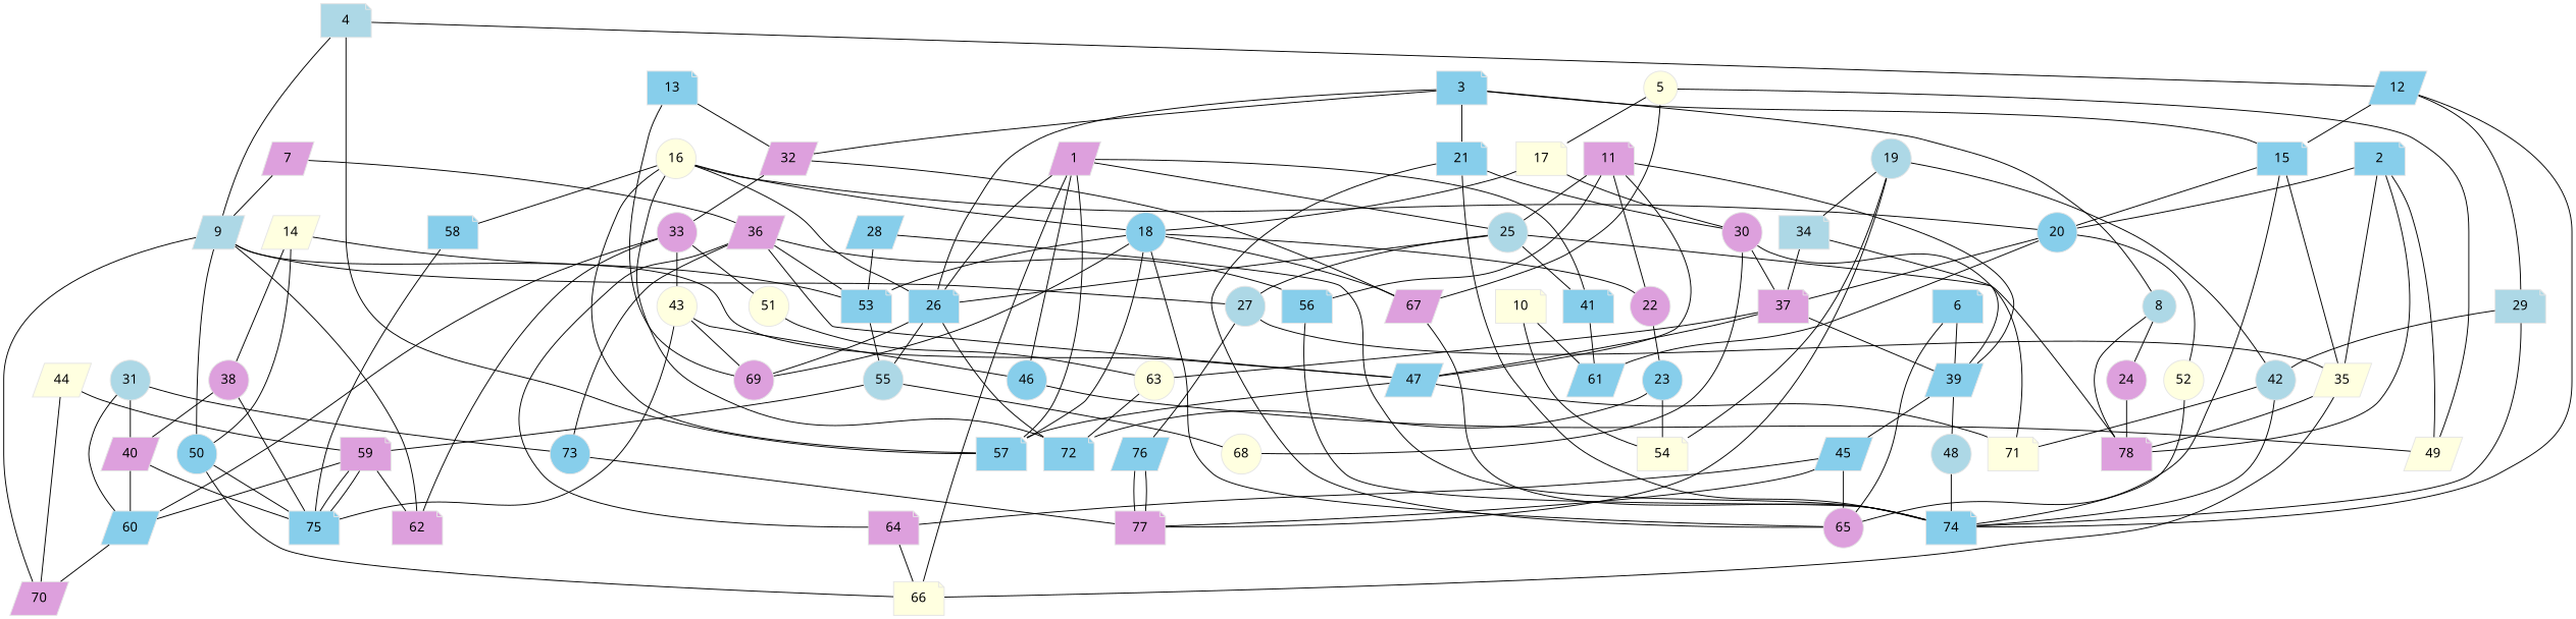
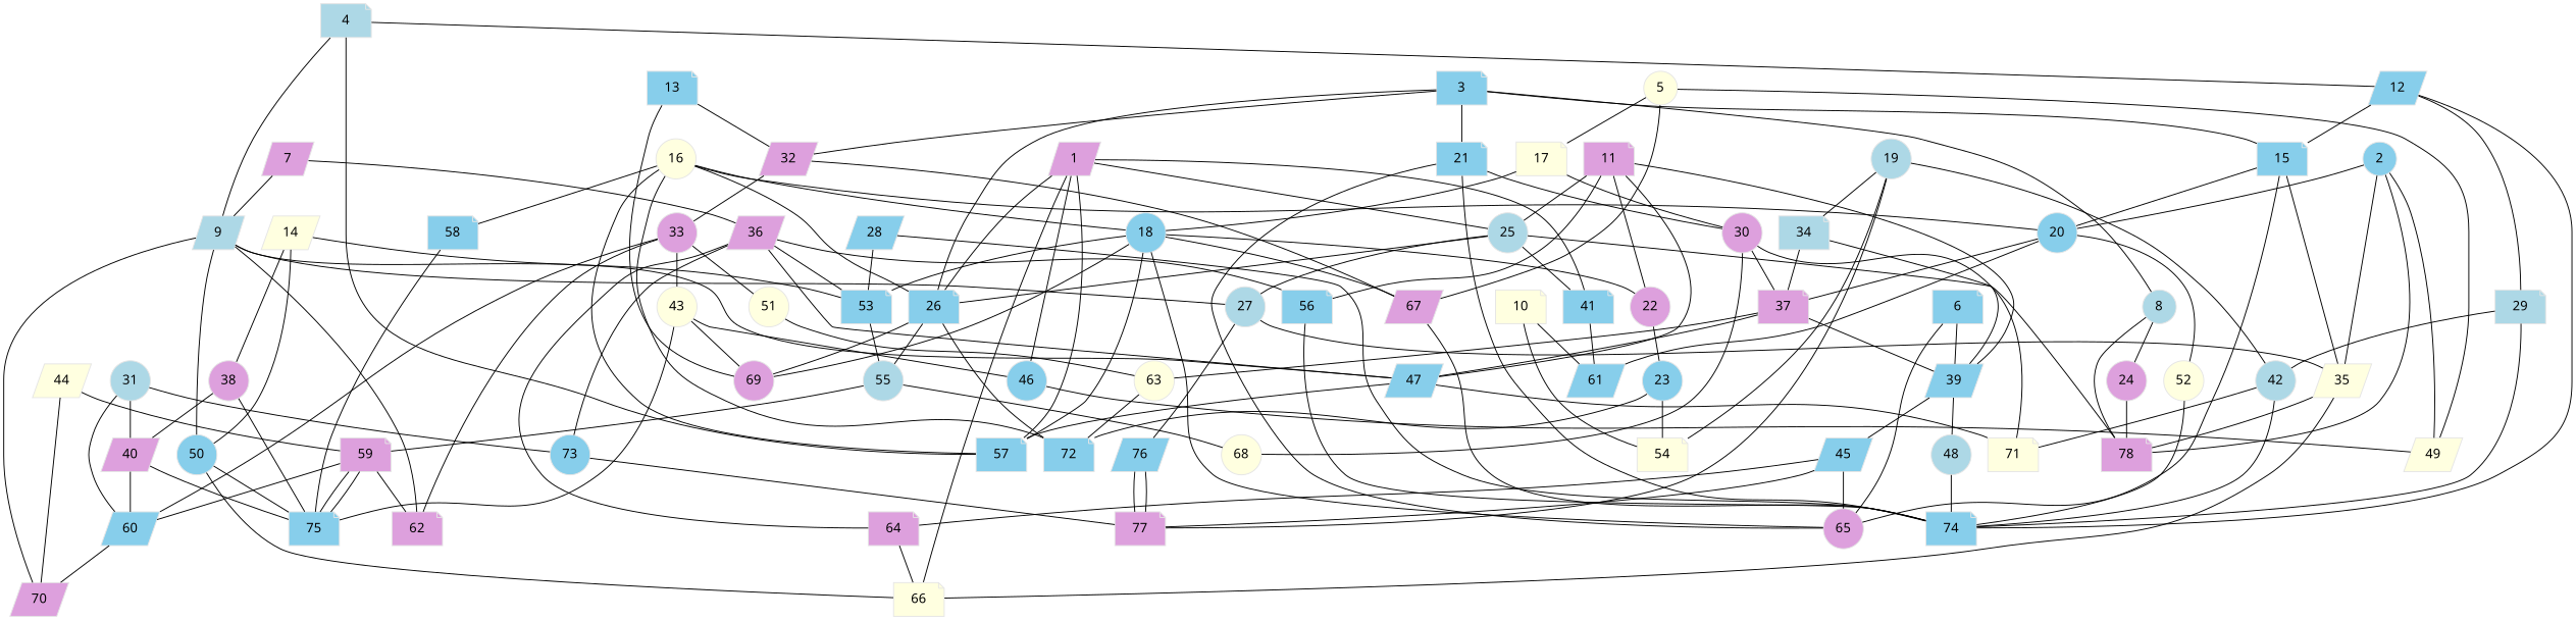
  graph {
    fontname="Noto Sans"
    node [color=gray90 fillcolor=skyblue fontname="Noto Sans" shape=circle style=filled]
    edge [fontname="Noto Sans"]
    1 [fillcolor=plum shape=parallelogram]
    25 [fillcolor=lightblue]
    26 [shape=note]
    41 [shape=note]
    46
    57 [shape=note]
    66 [fillcolor=lightyellow shape=note]
    78 [fillcolor=plum shape=note]
    27 [fillcolor=lightblue]
    69 [fillcolor=plum]
    72 [shape=note]
    55 [fillcolor=lightblue]
    61 [shape=parallelogram]
    49 [fillcolor=lightyellow shape=parallelogram]
-   2 [shape=note]
+   2
    20
    35 [fillcolor=lightyellow shape=parallelogram]
    37 [fillcolor=plum shape=note]
    52 [fillcolor=lightyellow]
    3 [shape=note]
    8 [fillcolor=lightblue]
    15 [shape=note]
    21 [shape=note]
    32 [fillcolor=plum shape=parallelogram]
    24 [fillcolor=plum]
    65 [fillcolor=plum]
    74 [shape=note]
    30 [fillcolor=plum]
    67 [fillcolor=plum shape=parallelogram]
    33 [fillcolor=plum]
    4 [fillcolor=lightblue shape=note]
    9 [fillcolor=lightblue shape=parallelogram]
    12 [shape=parallelogram]
    47 [shape=parallelogram]
    50
    62 [fillcolor=plum shape=note]
    70 [fillcolor=plum shape=parallelogram]
    29 [fillcolor=lightblue shape=note]
    5 [fillcolor=lightyellow]
    17 [fillcolor=lightyellow shape=note]
    18
    6 [shape=note]
    39 [shape=parallelogram]
    45 [shape=parallelogram]
    48 [fillcolor=lightblue]
    7 [fillcolor=plum shape=parallelogram]
    36 [fillcolor=plum shape=parallelogram]
    56 [shape=note]
    53 [shape=note]
    73
    64 [fillcolor=plum shape=note]
    76 [shape=parallelogram]
    71 [fillcolor=lightyellow shape=note]
    75 [shape=note]
    10 [fillcolor=lightyellow shape=note]
    54 [fillcolor=lightyellow shape=note]
    11 [fillcolor=plum shape=note]
    22 [fillcolor=plum]
    23
    42 [fillcolor=lightblue]
    13 [shape=note]
    14 [fillcolor=lightyellow shape=parallelogram]
    38 [fillcolor=plum]
    40 [fillcolor=plum shape=parallelogram]
    16 [fillcolor=lightyellow]
    58 [shape=note]
    68 [fillcolor=lightyellow]
    19 [fillcolor=lightblue]
    34 [fillcolor=lightblue shape=note]
    77 [fillcolor=plum shape=note]
    63 [fillcolor=lightyellow]
    59 [fillcolor=plum shape=note]
    28 [shape=parallelogram]
    31 [fillcolor=lightblue]
    60 [shape=parallelogram]
    43 [fillcolor=lightyellow]
    51 [fillcolor=lightyellow]
    44 [fillcolor=lightyellow shape=parallelogram]
    1 -- 25
    1 -- 26
    1 -- 41
    1 -- 46
    1 -- 57
    1 -- 66
    25 -- 26
    25 -- 41
    25 -- 78
    25 -- 27
    26 -- 69
    26 -- 72
    26 -- 55
    41 -- 61
    46 -- 49
    27 -- 35
    27 -- 76
    55 -- 68
    55 -- 59
    2 -- 78
    2 -- 49
    2 -- 20
    2 -- 35
    20 -- 61
    20 -- 37
    20 -- 52
    35 -- 66
    35 -- 78
    37 -- 47
    37 -- 39
    37 -- 63
    52 -- 74
    3 -- 26
    3 -- 8
    3 -- 15
    3 -- 21
    3 -- 32
    8 -- 78
    8 -- 24
    15 -- 20
    15 -- 35
    15 -- 65
    21 -- 65
    21 -- 74
    21 -- 30
    32 -- 67
    32 -- 33
    24 -- 78
    30 -- 37
    30 -- 71
    30 -- 68
    67 -- 74
    33 -- 62
    33 -- 60
    33 -- 43
    33 -- 51
    4 -- 57
    4 -- 9
    4 -- 12
    9 -- 27
    9 -- 47
    9 -- 50
    9 -- 62
    9 -- 70
    12 -- 15
    12 -- 74
    12 -- 29
    47 -- 57
    47 -- 71
    50 -- 66
    50 -- 75
    29 -- 74
    29 -- 42
    5 -- 49
    5 -- 67
    5 -- 17
    17 -- 30
    17 -- 18
    18 -- 57
    18 -- 69
    18 -- 65
    18 -- 67
    18 -- 53
    18 -- 22
    6 -- 65
    6 -- 39
    39 -- 45
    39 -- 48
    45 -- 65
    45 -- 64
    45 -- 77
    48 -- 74
    7 -- 9
    7 -- 36
    36 -- 47
    36 -- 56
    36 -- 53
    36 -- 73
    36 -- 64
    56 -- 74
    53 -- 55
    73 -- 77
    64 -- 66
    76 -- 77
    76 -- 77
    10 -- 61
    10 -- 54
    11 -- 25
    11 -- 47
    11 -- 39
    11 -- 56
    11 -- 22
    22 -- 23
    23 -- 72
    23 -- 54
    42 -- 74
    42 -- 71
    13 -- 69
    13 -- 32
    14 -- 50
    14 -- 53
    14 -- 38
    38 -- 75
    38 -- 40
    40 -- 75
    40 -- 60
    16 -- 26
    16 -- 57
    16 -- 72
    16 -- 20
    16 -- 18
    16 -- 58
    58 -- 75
    19 -- 54
    19 -- 42
    19 -- 34
    19 -- 77
    34 -- 37
    34 -- 39
    63 -- 72
    59 -- 62
    59 -- 75
    59 -- 75
    59 -- 60
    28 -- 74
    28 -- 53
    31 -- 73
    31 -- 40
    31 -- 60
    60 -- 70
    43 -- 46
    43 -- 69
    43 -- 75
    51 -- 63
    44 -- 70
    44 -- 59
  }
